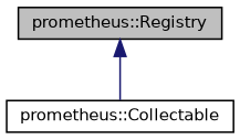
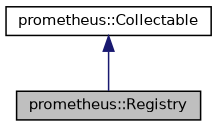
  digraph {
    node [color=black fontname=Helvetica fontsize=10 shape=record style=filled]
    n1 [fillcolor=grey75 fontcolor=black height=0.2 label="prometheus::Registry" width=0.4]
    n2 [fillcolor=white height=0.2 label="prometheus::Collectable" width=0.4]
-   n1 -> n2 [color=midnightblue dir=back fontname=Helvetica fontsize=10 labelfontname=Helvetica labelfontsize=10 style=solid]
+   n2 -> n1 [color=midnightblue dir=back fontname=Helvetica fontsize=10 labelfontname=Helvetica labelfontsize=10 style=solid]
  }
